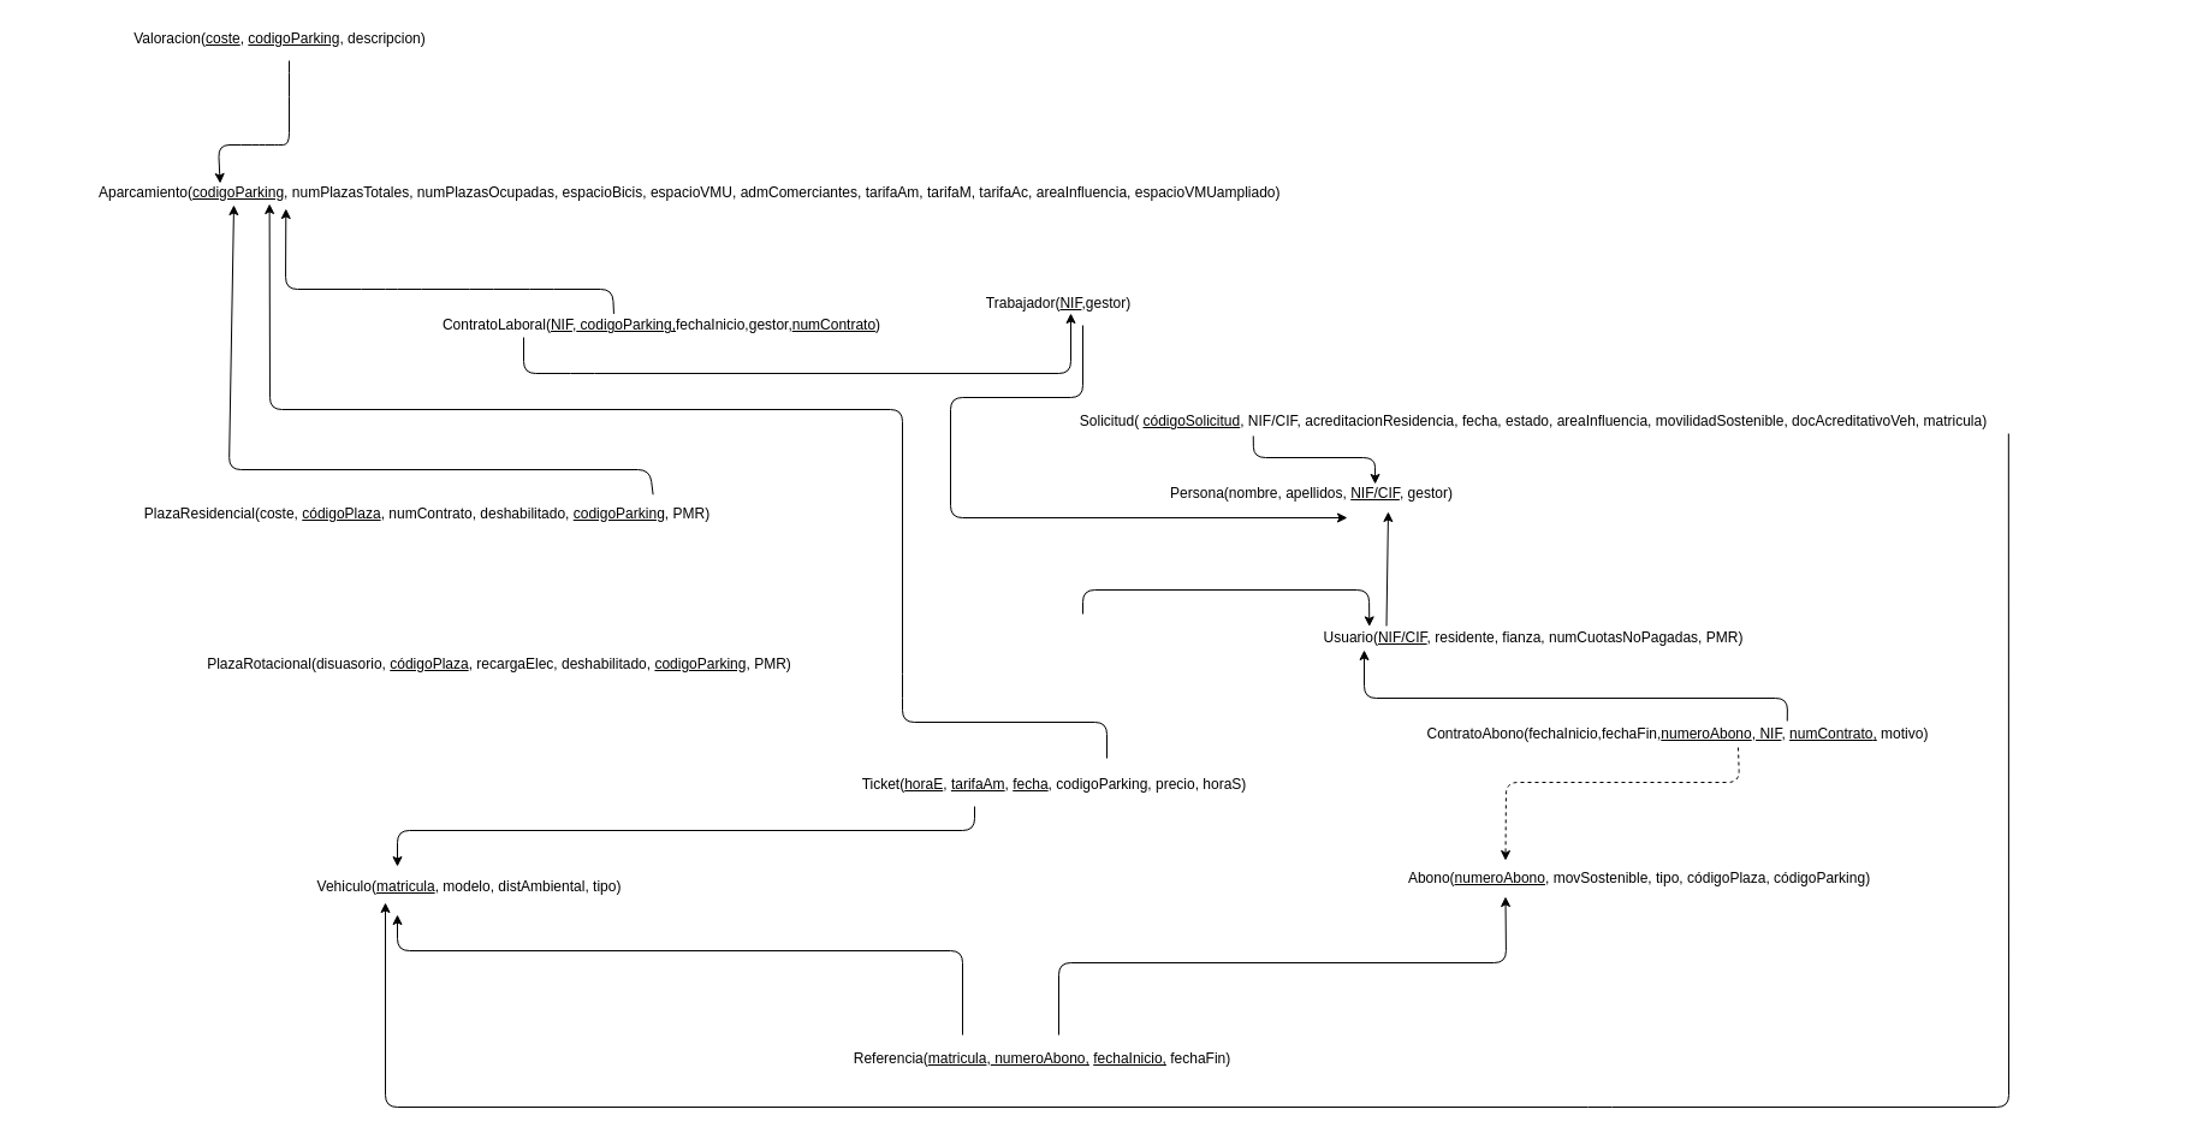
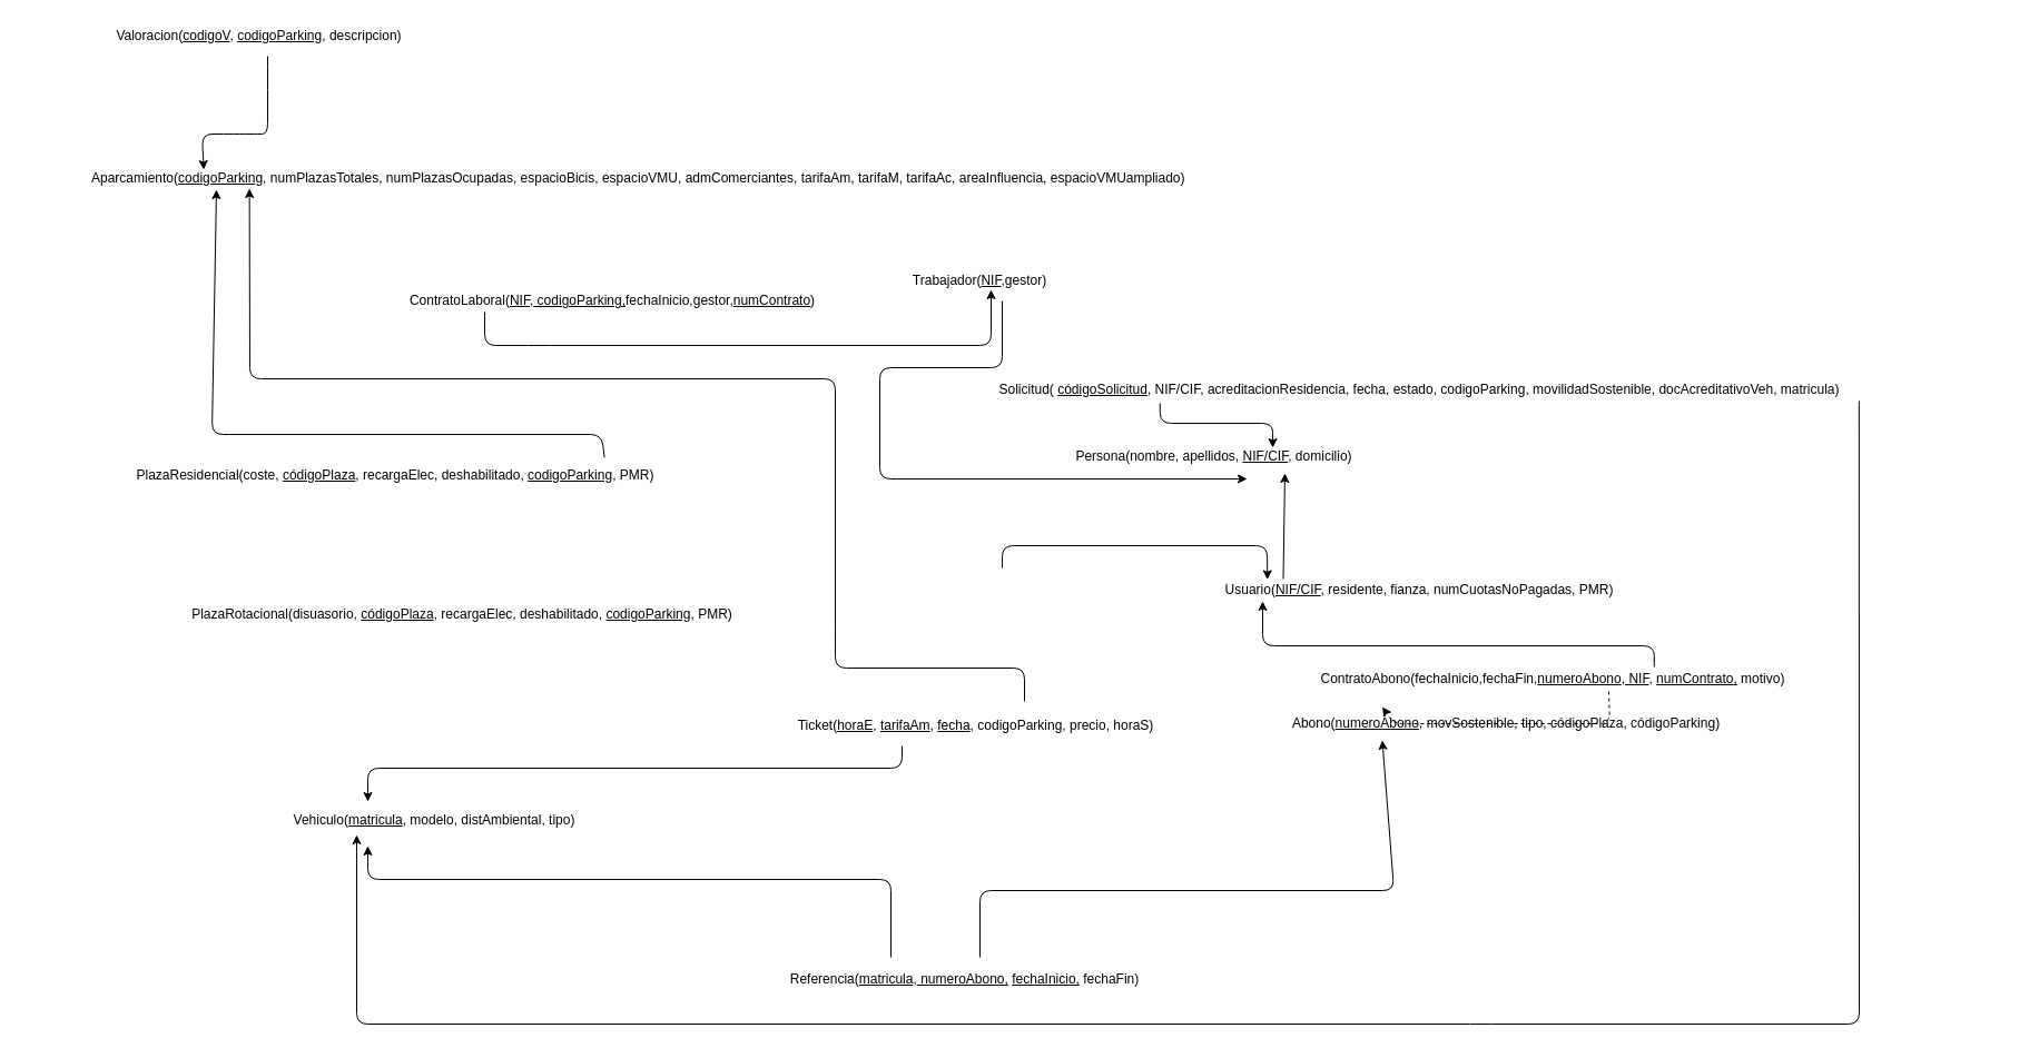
  <mxCell id="0" />
  <mxCell id="1" parent="0" />
- <mxCell id="2" value="&lt;div&gt;Solicitud( &lt;u&gt;códigoSolicitud&lt;/u&gt;&lt;span style=&quot;text-decoration: none&quot;&gt;, NIF/CIF, acreditacionResidencia, fecha, estado, areaInfluencia, movilidadSostenible, docAcreditativoVeh, matricula)&lt;/span&gt;&lt;/div&gt;" style="text;html=1;strokeColor=none;fillColor=none;align=center;verticalAlign=middle;whiteSpace=wrap;rounded=0;" parent="1" vertex="1"><mxGeometry x="740" y="340" width="1070" height="20" as="geometry" /></mxCell>
+ <mxCell id="2" value="&lt;div&gt;Solicitud( &lt;u&gt;códigoSolicitud&lt;/u&gt;&lt;span style=&quot;text-decoration: none&quot;&gt;, NIF/CIF, acreditacionResidencia, fecha, estado, codigoParking, movilidadSostenible, docAcreditativoVeh, matricula)&lt;/span&gt;&lt;/div&gt;" style="text;html=1;strokeColor=none;fillColor=none;align=center;verticalAlign=middle;whiteSpace=wrap;rounded=0;" parent="1" vertex="1"><mxGeometry x="740" y="340" width="1070" height="20" as="geometry" /></mxCell>
  <mxCell id="3" value="&lt;div align=&quot;left&quot;&gt;&lt;span style=&quot;text-decoration: none&quot;&gt;Aparcamiento(&lt;/span&gt;&lt;u&gt;codigoParking&lt;/u&gt;&lt;span style=&quot;text-decoration: none&quot;&gt;,&lt;/span&gt;&lt;span style=&quot;text-decoration: none&quot;&gt; numPlazasTotales, numPlazasOcupadas,&lt;/span&gt;&lt;span style=&quot;text-decoration: none&quot;&gt;&amp;nbsp;espacioBicis, espacioVMU, admComerciantes, tarifaAm, tarifaM, tarifaAc&lt;/span&gt;&lt;span style=&quot;text-decoration: none&quot;&gt;, areaInfluencia, espacioVMUampliado)&lt;/span&gt;&lt;/div&gt;" style="text;html=1;resizable=0;points=[];autosize=1;align=left;verticalAlign=top;spacingTop=-4;" parent="1" vertex="1"><mxGeometry x="80" y="150" width="1140" height="20" as="geometry" /></mxCell>
- <mxCell id="4" value="&lt;div align=&quot;left&quot;&gt;&lt;span style=&quot;text-decoration: none&quot;&gt;Abono(&lt;/span&gt;&lt;u&gt;numeroAbono&lt;/u&gt;&lt;span style=&quot;text-decoration: none&quot;&gt;, movSostenible, tipo, códigoPlaza, códigoParking)&lt;/span&gt;&lt;/div&gt;" style="text;html=1;strokeColor=none;fillColor=none;align=center;verticalAlign=middle;whiteSpace=wrap;rounded=0;" parent="1" vertex="1"><mxGeometry x="1140" y="715" width="446" height="30" as="geometry" /></mxCell>
+ <mxCell id="4" value="&lt;div align=&quot;left&quot;&gt;&lt;span style=&quot;text-decoration: none&quot;&gt;Abono(&lt;/span&gt;&lt;u&gt;numeroAbono&lt;/u&gt;&lt;span style=&quot;text-decoration: none&quot;&gt;, movSostenible, tipo, códigoPlaza, códigoParking)&lt;/span&gt;&lt;/div&gt;" style="text;html=1;strokeColor=none;fillColor=none;align=center;verticalAlign=middle;whiteSpace=wrap;rounded=0;" parent="1" vertex="1"><mxGeometry x="1130" y="635" width="446" height="30" as="geometry" /></mxCell>
  <mxCell id="5" value="&lt;span style=&quot;text-decoration: none&quot;&gt;ContratoAbono(fechaInicio,fechaFin,&lt;/span&gt;&lt;u&gt;numeroAbono&lt;/u&gt;&lt;span style=&quot;text-decoration: none&quot;&gt;,&lt;/span&gt;&lt;u&gt;&amp;nbsp;NIF&lt;/u&gt;, &lt;u&gt;numContrato&lt;/u&gt;&lt;span style=&quot;text-decoration: none&quot;&gt;&lt;u&gt;,&lt;/u&gt; motivo)&lt;/span&gt;" style="text;html=1;strokeColor=none;fillColor=none;align=center;verticalAlign=middle;whiteSpace=wrap;rounded=0;" parent="1" vertex="1"><mxGeometry x="1140" y="600" width="510" height="20" as="geometry" /></mxCell>
- <mxCell id="6" value="&lt;p style=&quot;margin-bottom: 0cm ; line-height: 100%&quot; align=&quot;left&quot;&gt;&lt;span style=&quot;text-decoration: none&quot;&gt;PlazaResidencial(coste, &lt;/span&gt;&lt;u&gt;códigoPlaza&lt;/u&gt;&lt;span style=&quot;text-decoration: none&quot;&gt;, numContrato, deshabilitado, &lt;/span&gt;&lt;u&gt;codigoParking&lt;/u&gt;&lt;span style=&quot;text-decoration: none&quot;&gt;, PMR)&lt;/span&gt;&lt;/p&gt;" style="text;html=1;strokeColor=none;fillColor=none;align=center;verticalAlign=middle;whiteSpace=wrap;rounded=0;" parent="1" vertex="1"><mxGeometry y="410" width="670" height="20" as="geometry" x="20" /></mxCell>
+ <mxCell id="6" value="&lt;p style=&quot;margin-bottom: 0cm ; line-height: 100%&quot; align=&quot;left&quot;&gt;&lt;span style=&quot;text-decoration: none&quot;&gt;PlazaResidencial(coste, &lt;/span&gt;&lt;u&gt;códigoPlaza&lt;/u&gt;&lt;span style=&quot;text-decoration: none&quot;&gt;, recargaElec, deshabilitado, &lt;/span&gt;&lt;u&gt;codigoParking&lt;/u&gt;&lt;span style=&quot;text-decoration: none&quot;&gt;, PMR)&lt;/span&gt;&lt;/p&gt;" style="text;html=1;strokeColor=none;fillColor=none;align=center;verticalAlign=middle;whiteSpace=wrap;rounded=0;" parent="1" vertex="1"><mxGeometry y="410" width="670" height="20" as="geometry" x="20" /></mxCell>
  <mxCell id="7" value="&lt;p style=&quot;margin-bottom: 0cm ; line-height: 100%&quot;&gt;&lt;span style=&quot;text-decoration: none&quot;&gt;PlazaRotacional(disuasorio, &lt;/span&gt;&lt;u&gt;códigoPlaza&lt;/u&gt;&lt;span style=&quot;text-decoration: none&quot;&gt;, recargaElec, deshabilitado, &lt;/span&gt;&lt;u&gt;codigoParking&lt;/u&gt;, PMR&lt;span style=&quot;text-decoration: none&quot;&gt;)&lt;/span&gt;&lt;/p&gt;" style="text;html=1;strokeColor=none;fillColor=none;align=center;verticalAlign=middle;whiteSpace=wrap;rounded=0;" parent="1" vertex="1"><mxGeometry x="80" y="540" width="670" height="10" as="geometry" /></mxCell>
  <mxCell id="8" value="&lt;span style=&quot;text-decoration: none&quot;&gt;Usuario(&lt;/span&gt;&lt;span style=&quot;text-decoration: none&quot;&gt;&lt;u&gt;NIF/CIF&lt;/u&gt;, residente, fianza, numCuotasNoPagadas, PMR)&lt;/span&gt;" style="text;html=1;strokeColor=none;fillColor=none;align=center;verticalAlign=middle;whiteSpace=wrap;rounded=0;" parent="1" vertex="1"><mxGeometry x="1030" y="520" width="490" height="20" as="geometry" /></mxCell>
  <mxCell id="9" value="&lt;p style=&quot;margin-bottom: 0cm ; line-height: 100%&quot;&gt;&lt;span style=&quot;text-decoration: none&quot;&gt;Trabajador(&lt;/span&gt;&lt;u&gt;NIF&lt;/u&gt;&lt;span style=&quot;text-decoration: none&quot;&gt;,gestor)&lt;/span&gt;&lt;/p&gt;" style="text;html=1;strokeColor=none;fillColor=none;align=center;verticalAlign=middle;whiteSpace=wrap;rounded=0;" parent="1" vertex="1"><mxGeometry x="730" y="240" width="300" height="10" as="geometry" /></mxCell>
  <mxCell id="10" value="&lt;p style=&quot;margin-bottom: 0cm ; line-height: 100%&quot;&gt;&lt;span style=&quot;text-decoration: none&quot;&gt;Ticket(&lt;/span&gt;&lt;u&gt;horaE&lt;/u&gt;&lt;span style=&quot;text-decoration: none&quot;&gt;, &lt;/span&gt;&lt;u&gt;tarifaAm&lt;/u&gt;&lt;span style=&quot;text-decoration: none&quot;&gt;, &lt;/span&gt;&lt;u&gt;fecha&lt;/u&gt;&lt;span style=&quot;text-decoration: none&quot;&gt;, codigoParking, precio, horaS)&lt;/span&gt;&lt;/p&gt;" style="text;html=1;strokeColor=none;fillColor=none;align=center;verticalAlign=middle;whiteSpace=wrap;rounded=0;" parent="1" vertex="1"><mxGeometry x="680" y="640" width="393" height="10" as="geometry" /></mxCell>
- <mxCell id="11" value="&lt;p style=&quot;margin-bottom: 0cm ; line-height: 100%&quot;&gt;&lt;span style=&quot;text-decoration: none&quot;&gt;Valoracion(&lt;/span&gt;&lt;u&gt;coste&lt;/u&gt;&lt;span style=&quot;text-decoration: none&quot;&gt;, &lt;/span&gt;&lt;u&gt;codigoParking&lt;/u&gt;&lt;span style=&quot;text-decoration: none&quot;&gt;, descripcion)&lt;/span&gt;&lt;/p&gt;" style="text;html=1;strokeColor=none;fillColor=none;align=center;verticalAlign=middle;whiteSpace=wrap;rounded=0;" parent="1" vertex="1"><mxGeometry x="65" y="20" width="335" height="10" as="geometry" /></mxCell>
+ <mxCell id="11" value="&lt;p style=&quot;margin-bottom: 0cm ; line-height: 100%&quot;&gt;&lt;span style=&quot;text-decoration: none&quot;&gt;Valoracion(&lt;/span&gt;&lt;u&gt;codigoV&lt;/u&gt;&lt;span style=&quot;text-decoration: none&quot;&gt;, &lt;/span&gt;&lt;u&gt;codigoParking&lt;/u&gt;&lt;span style=&quot;text-decoration: none&quot;&gt;, descripcion)&lt;/span&gt;&lt;/p&gt;" style="text;html=1;strokeColor=none;fillColor=none;align=center;verticalAlign=middle;whiteSpace=wrap;rounded=0;" parent="1" vertex="1"><mxGeometry x="65" y="20" width="335" height="10" as="geometry" /></mxCell>
  <mxCell id="12" value="&lt;p style=&quot;margin-bottom: 0cm ; line-height: 100%&quot;&gt;&lt;span style=&quot;text-decoration: none&quot;&gt;Vehiculo(&lt;/span&gt;&lt;u&gt;matricula&lt;/u&gt;&lt;span style=&quot;text-decoration: none&quot;&gt;, modelo, distAmbiental, tipo&lt;/span&gt;&lt;span style=&quot;text-decoration: none&quot;&gt;)&lt;/span&gt;&lt;/p&gt;" style="text;html=1;strokeColor=none;fillColor=none;align=center;verticalAlign=middle;whiteSpace=wrap;rounded=0;" parent="1" vertex="1"><mxGeometry x="180" y="725" width="420" height="10" as="geometry" /></mxCell>
  <mxCell id="13" value="&lt;span style=&quot;text-decoration: none&quot;&gt;Referencia&lt;/span&gt;&lt;span style=&quot;text-decoration: none&quot;&gt;(&lt;/span&gt;&lt;u&gt;matricula&lt;/u&gt;&lt;span style=&quot;text-decoration: none&quot;&gt;,&lt;/span&gt;&lt;u&gt; numeroAbono,&lt;/u&gt; &lt;u&gt;fechaInicio,&lt;/u&gt; fechaFin&lt;span style=&quot;text-decoration: none&quot;&gt;)&lt;/span&gt;" style="text;html=1;strokeColor=none;fillColor=none;align=center;verticalAlign=middle;whiteSpace=wrap;rounded=0;" parent="1" vertex="1"><mxGeometry x="680" y="870" width="373" height="20" as="geometry" /></mxCell>
- <mxCell id="14" value="" style="endArrow=classic;html=1;entryX=0.138;entryY=1.15;entryDx=0;entryDy=0;entryPerimeter=0;exitX=0.413;exitY=0.021;exitDx=0;exitDy=0;exitPerimeter=0;" parent="1" source="18" target="3" edge="1"><mxGeometry width="50" height="50" relative="1" as="geometry"><mxPoint x="509" y="250" as="sourcePoint" /><mxPoint x="210" y="260" as="targetPoint" /><Array as="points"><mxPoint x="509" y="240" /><mxPoint x="450" y="240" /><mxPoint x="400" y="240" /><mxPoint x="340" y="240" /><mxPoint x="310" y="240" /><mxPoint x="237" y="240" /></Array></mxGeometry></mxCell>
  <mxCell id="15" value="" style="endArrow=classic;html=1;entryX=0.09;entryY=0.1;entryDx=0;entryDy=0;entryPerimeter=0;" parent="1" target="3" edge="1"><mxGeometry width="50" height="50" relative="1" as="geometry"><mxPoint x="240" y="50" as="sourcePoint" /><mxPoint x="180" y="260" as="targetPoint" /><Array as="points"><mxPoint x="240" y="70" /><mxPoint x="240" y="120" /><mxPoint x="230" y="120" /><mxPoint x="210" y="120" /><mxPoint x="181" y="120" /></Array></mxGeometry></mxCell>
  <mxCell id="16" value="" style="endArrow=classic;html=1;exitX=0.678;exitY=-0.05;exitDx=0;exitDy=0;exitPerimeter=0;" parent="1" source="5" edge="1"><mxGeometry width="50" height="50" relative="1" as="geometry"><mxPoint x="1514" y="610" as="sourcePoint" /><mxPoint x="1134" y="540" as="targetPoint" /><Array as="points"><mxPoint x="1486" y="580" /><mxPoint x="1134" y="580" /></Array></mxGeometry></mxCell>
  <mxCell id="17" value="" style="endArrow=classic;html=1;exitX=0.25;exitY=1;exitDx=0;exitDy=0;" parent="1" source="18" edge="1"><mxGeometry width="50" height="50" relative="1" as="geometry"><mxPoint x="484" y="270" as="sourcePoint" /><mxPoint x="890" y="260" as="targetPoint" /><Array as="points"><mxPoint x="435" y="310" /><mxPoint x="484" y="310" /><mxPoint x="890" y="310" /></Array></mxGeometry></mxCell>
  <mxCell id="18" value="ContratoLaboral(&lt;u&gt;NIF&lt;/u&gt;,&lt;u&gt; codigoParking,&lt;/u&gt;fechaInicio,gestor,&lt;u&gt;numContrato&lt;/u&gt;)" style="text;html=1;strokeColor=none;fillColor=none;align=center;verticalAlign=middle;whiteSpace=wrap;rounded=0;" parent="1" vertex="1"><mxGeometry x="320" y="260" width="460" height="20" as="geometry" /></mxCell>
  <mxCell id="19" value="" style="endArrow=classic;html=1;exitX=0.78;exitY=0.038;exitDx=0;exitDy=0;exitPerimeter=0;entryX=0.1;entryY=1;entryDx=0;entryDy=0;entryPerimeter=0;" parent="1" source="6" target="3" edge="1"><mxGeometry width="50" height="50" relative="1" as="geometry"><mxPoint x="480" y="380" as="sourcePoint" /><mxPoint x="190" y="300" as="targetPoint" /><Array as="points"><mxPoint x="540" y="390" /><mxPoint x="190" y="390" /></Array></mxGeometry></mxCell>
  <mxCell id="20" value="" style="endArrow=classic;html=1;" parent="1" edge="1"><mxGeometry width="50" height="50" relative="1" as="geometry"><mxPoint x="800" y="860" as="sourcePoint" /><mxPoint x="330" y="760" as="targetPoint" /><Array as="points"><mxPoint x="800" y="790" /><mxPoint x="330" y="790" /></Array></mxGeometry></mxCell>
  <mxCell id="21" value="" style="endArrow=classic;html=1;entryX=0.25;entryY=1;entryDx=0;entryDy=0;" parent="1" target="4" edge="1"><mxGeometry width="50" height="50" relative="1" as="geometry"><mxPoint x="880" y="860" as="sourcePoint" /><mxPoint x="1260" y="760" as="targetPoint" /><Array as="points"><mxPoint x="880" y="800" /><mxPoint x="1252" y="800" /></Array></mxGeometry></mxCell>
  <mxCell id="22" value="" style="endArrow=classic;html=1;exitX=0.598;exitY=1.05;exitDx=0;exitDy=0;exitPerimeter=0;entryX=0.25;entryY=0;entryDx=0;entryDy=0;dashed=1;" parent="1" source="5" target="4" edge="1"><mxGeometry width="50" height="50" relative="1" as="geometry"><mxPoint x="1450" y="590" as="sourcePoint" /><mxPoint x="1290" y="710" as="targetPoint" /><Array as="points"><mxPoint x="1446" y="650" /><mxPoint x="1252" y="650" /></Array></mxGeometry></mxCell>
  <mxCell id="23" value="" style="endArrow=classic;html=1;" parent="1" edge="1"><mxGeometry width="50" height="50" relative="1" as="geometry"><mxPoint x="810" y="670" as="sourcePoint" /><mxPoint x="330" y="720" as="targetPoint" /><Array as="points"><mxPoint x="810" y="690" /><mxPoint x="330" y="690" /></Array></mxGeometry></mxCell>
  <mxCell id="24" value="" style="endArrow=classic;html=1;entryX=0.221;entryY=0.021;entryDx=0;entryDy=0;entryPerimeter=0;" parent="1" edge="1" target="8"><mxGeometry width="50" height="50" relative="1" as="geometry"><mxPoint x="900" y="510" as="sourcePoint" /><mxPoint x="1130" y="430" as="targetPoint" /><Array as="points"><mxPoint x="900" y="490" /><mxPoint x="1138" y="490" /></Array></mxGeometry></mxCell>
  <mxCell id="25" value="" style="endArrow=classic;html=1;entryX=0.677;entryY=0.1;entryDx=0;entryDy=0;entryPerimeter=0;exitX=0.282;exitY=1.1;exitDx=0;exitDy=0;exitPerimeter=0;" parent="1" target="27" edge="1" source="2"><mxGeometry width="50" height="50" relative="1" as="geometry"><mxPoint x="1120" y="360" as="sourcePoint" /><mxPoint x="1140" y="380" as="targetPoint" /><Array as="points"><mxPoint x="1042" y="380" /><mxPoint x="1143" y="380" /></Array></mxGeometry></mxCell>
  <mxCell id="26" value="" style="endArrow=classic;html=1;entryX=0.126;entryY=0.95;entryDx=0;entryDy=0;entryPerimeter=0;" parent="1" target="3" edge="1"><mxGeometry width="50" height="50" relative="1" as="geometry"><mxPoint x="920" y="630" as="sourcePoint" /><mxPoint x="220" y="300" as="targetPoint" /><Array as="points"><mxPoint x="920" y="600" /><mxPoint x="750" y="600" /><mxPoint x="750" y="570" /><mxPoint x="750" y="340" /><mxPoint x="224" y="340" /></Array></mxGeometry></mxCell>
- <mxCell id="27" value="Persona(nombre, apellidos, &lt;u&gt;NIF/CIF&lt;/u&gt;, gestor)" style="text;html=1;align=center;verticalAlign=middle;resizable=0;points=[];;autosize=1;" parent="1" vertex="1"><mxGeometry x="940" y="400" width="300" height="20" as="geometry" /></mxCell>
+ <mxCell id="27" value="Persona(nombre, apellidos, &lt;u&gt;NIF/CIF&lt;/u&gt;, domicilio)" style="text;html=1;align=center;verticalAlign=middle;resizable=0;points=[];;autosize=1;" parent="1" vertex="1"><mxGeometry x="940" y="400" width="300" height="20" as="geometry" /></mxCell>
  <mxCell id="28" value="" style="endArrow=classic;html=1;" parent="1" edge="1"><mxGeometry width="50" height="50" relative="1" as="geometry"><mxPoint x="900" y="270" as="sourcePoint" /><mxPoint x="1120" y="430" as="targetPoint" /><Array as="points"><mxPoint x="900" y="330" /><mxPoint x="790" y="330" /><mxPoint x="790" y="430" /></Array></mxGeometry></mxCell>
  <mxCell id="29" value="" style="endArrow=classic;html=1;exitX=0.25;exitY=0;exitDx=0;exitDy=0;" parent="1" source="8" edge="1"><mxGeometry width="50" height="50" relative="1" as="geometry"><mxPoint x="1140" y="850" as="sourcePoint" /><mxPoint x="1154" y="425" as="targetPoint" /></mxGeometry></mxCell>
  <mxCell id="30" value="" style="endArrow=classic;html=1;exitX=0.869;exitY=1;exitDx=0;exitDy=0;exitPerimeter=0;" edge="1" parent="1" source="2"><mxGeometry width="50" height="50" relative="1" as="geometry"><mxPoint x="1510" y="505" as="sourcePoint" /><mxPoint x="320" y="750" as="targetPoint" /><Array as="points"><mxPoint x="1670" y="920" /><mxPoint x="1330" y="920" /><mxPoint x="320" y="920" /></Array></mxGeometry></mxCell>
